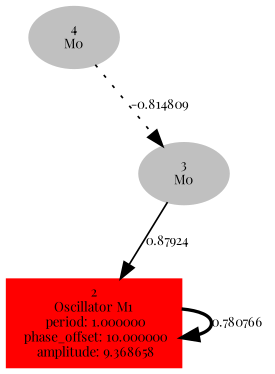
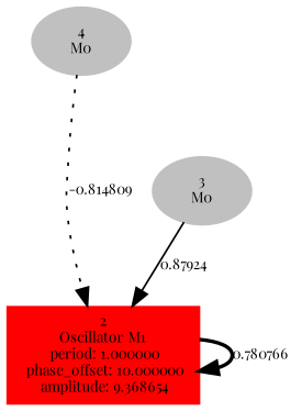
  digraph {
    fontname="Playfair Display"
    forcelabels=true
    node [color=grey fontname="Playfair Display" fontsize=8 style=filled]
    edge [fontname="Playfair Display" fontsize=8]
-   n1 [color=red label=<2<BR />Oscillator M1<BR /> period: 1.000000<BR /> phase_offset: 10.000000<BR /> amplitude: 9.368658> shape=box]
+   n1 [color=red label=<2<BR />Oscillator M1<BR /> period: 1.000000<BR /> phase_offset: 10.000000<BR /> amplitude: 9.368654> shape=box]
    n2 [label=<3<BR/>M0>]
    n3 [label=<4<BR/>M0>]
    n1 -> n1 [label="0.780766 " style=bold]
    n2 -> n1 [label="0.87924 " style=solid]
-   n3 -> n2 [label="-0.814809 " style=dotted]
+   n3 -> n1 [label="-0.814809 " style=dotted]
  }
